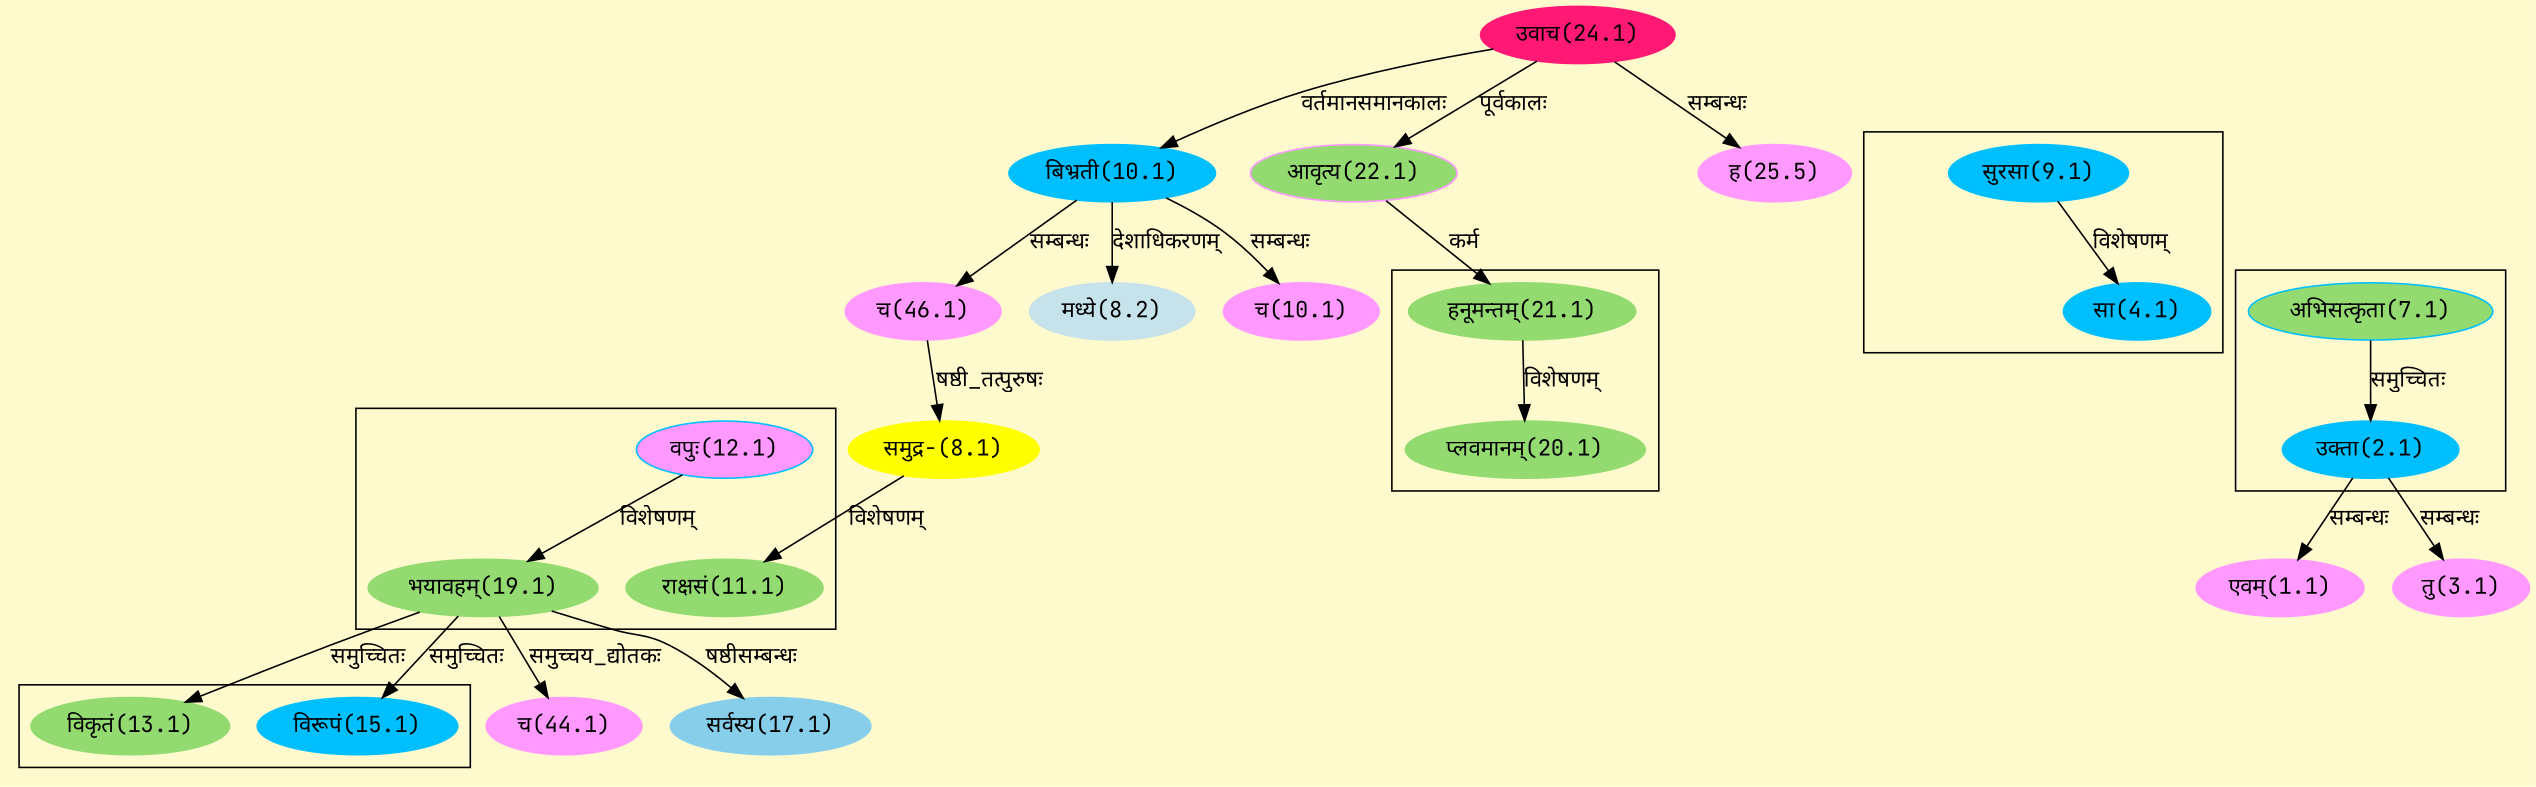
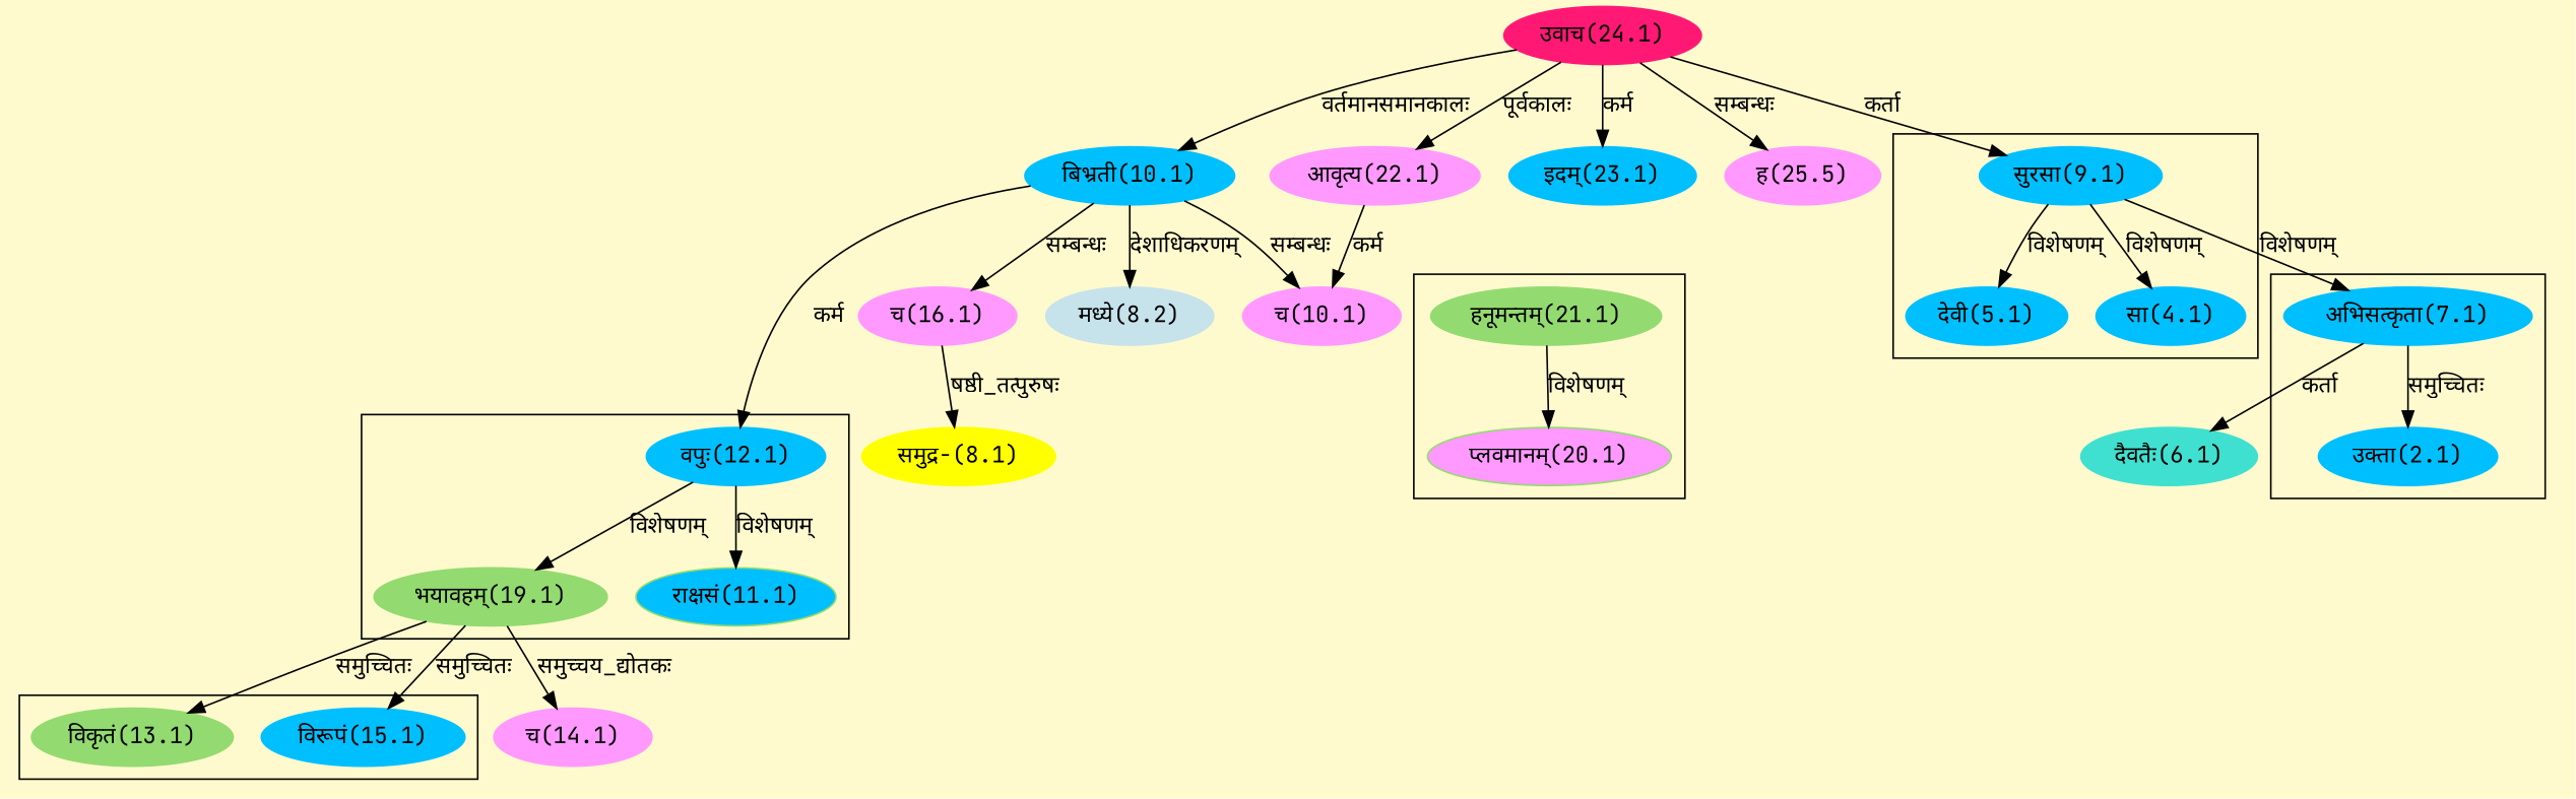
  digraph {
    bgcolor=lemonchiffon1
    compound=true
    fontname="JetBrains Mono"
    rankdir=BT
    node [color="#00BFFF" fontname="JetBrains Mono" style=filled]
    edge [dir=back fontname="JetBrains Mono"]
    n1 [label="उक्ता(2.1)"]
-   n2 [label="अभिसत्कृता(7.1)" fillcolor="#93DB70"]
+   n2 [label="अभिसत्कृता(7.1)"]
    n3 [label="सा(4.1)"]
    n4 [label="सुरसा(9.1)"]
-   n6 [color="#93DB70" label="राक्षसं(11.1)"]
-   n7 [label="वपुः(12.1)" fillcolor="#FF99FF"]
+   n5 [label="देवी(5.1)"]
+   n6 [color="#93DB70" label="राक्षसं(11.1)" fillcolor="#00BFFF"]
+   n7 [label="वपुः(12.1)"]
    n8 [color="#93DB70" label="भयावहम्(19.1)"]
    n9 [color="#93DB70" label="विकृतं(13.1)"]
    n10 [label="विरूपं(15.1)"]
-   n11 [color="#93DB70" label="प्लवमानम्(20.1)"]
+   n11 [color="#93DB70" label="प्लवमानम्(20.1)" fillcolor="#FF99FF"]
    n12 [color="#93DB70" label="हनूमन्तम्(21.1)"]
    n13 [color="#FF1975" label="उवाच(24.1)"]
    n14 [label="बिभ्रती(10.1)"]
-   n15 [color="#FF99FF" label="आवृत्य(22.1)" fillcolor="#93DB70"]
-   n16 [color="#FF99FF" label="एवम्(1.1)"]
-   n17 [color="#FF99FF" label="तु(3.1)"]
+   n15 [color="#FF99FF" label="आवृत्य(22.1)"]
+   n18 [color="#40E0D0" label="दैवतैः(6.1)"]
    n19 [color="#FFFF00" label="समुद्र-(8.1)"]
-   n20 [color="#FF99FF" label="च(46.1)"]
+   n20 [color="#FF99FF" label="च(16.1)"]
    n21 [color="#C6E2EB" label="मध्ये(8.2)"]
-   n22 [color="#FF99FF" label="च(44.1)"]
-   n23 [color="#87CEEB" label="सर्वस्य(17.1)"]
+   n22 [color="#FF99FF" label="च(14.1)"]
    n24 [color="#FF99FF" label="च(10.1)"]
+   n25 [label="इदम्(23.1)"]
    n26 [color="#FF99FF" label="ह(25.5)"]
    subgraph cluster_1 {
      n1
      n2
    }
    subgraph cluster_2 {
      n3
      n4
+     n5
    }
    subgraph cluster_3 {
      n6
      n7
      n8
    }
    subgraph cluster_4 {
      n9
      n10
    }
    subgraph cluster_5 {
      n11
      n12
    }
    n1 -> n2 [label="समुच्चितः"]
+   n2 -> n4 [label="विशेषणम्"]
    n3 -> n4 [label="विशेषणम्"]
-   n6 -> n19 [label="विशेषणम्"]
+   n4 -> n13 [label="कर्ता"]
+   n5 -> n4 [label="विशेषणम्"]
+   n6 -> n7 [label="विशेषणम्"]
+   n7 -> n14 [label="कर्म"]
    n8 -> n7 [label="विशेषणम्"]
    n9 -> n8 [label="समुच्चितः"]
    n10 -> n8 [label="समुच्चितः"]
    n11 -> n12 [label="विशेषणम्"]
-   n12 -> n15 [label="कर्म"]
+   n24 -> n15 [label="कर्म"]
    n14 -> n13 [label="वर्तमानसमानकालः"]
    n15 -> n13 [label="पूर्वकालः"]
-   n16 -> n1 [label="सम्बन्धः"]
-   n17 -> n1 [label="सम्बन्धः"]
+   n18 -> n2 [label="कर्ता"]
    n19 -> n20 [label="षष्ठी_तत्पुरुषः"]
    n20 -> n14 [label="सम्बन्धः"]
    n21 -> n14 [label="देशाधिकरणम्"]
    n22 -> n8 [label="समुच्चय_द्योतकः"]
-   n23 -> n8 [label="षष्ठीसम्बन्धः"]
    n24 -> n14 [label="सम्बन्धः"]
+   n25 -> n13 [label="कर्म"]
    n26 -> n13 [label="सम्बन्धः"]
  }
